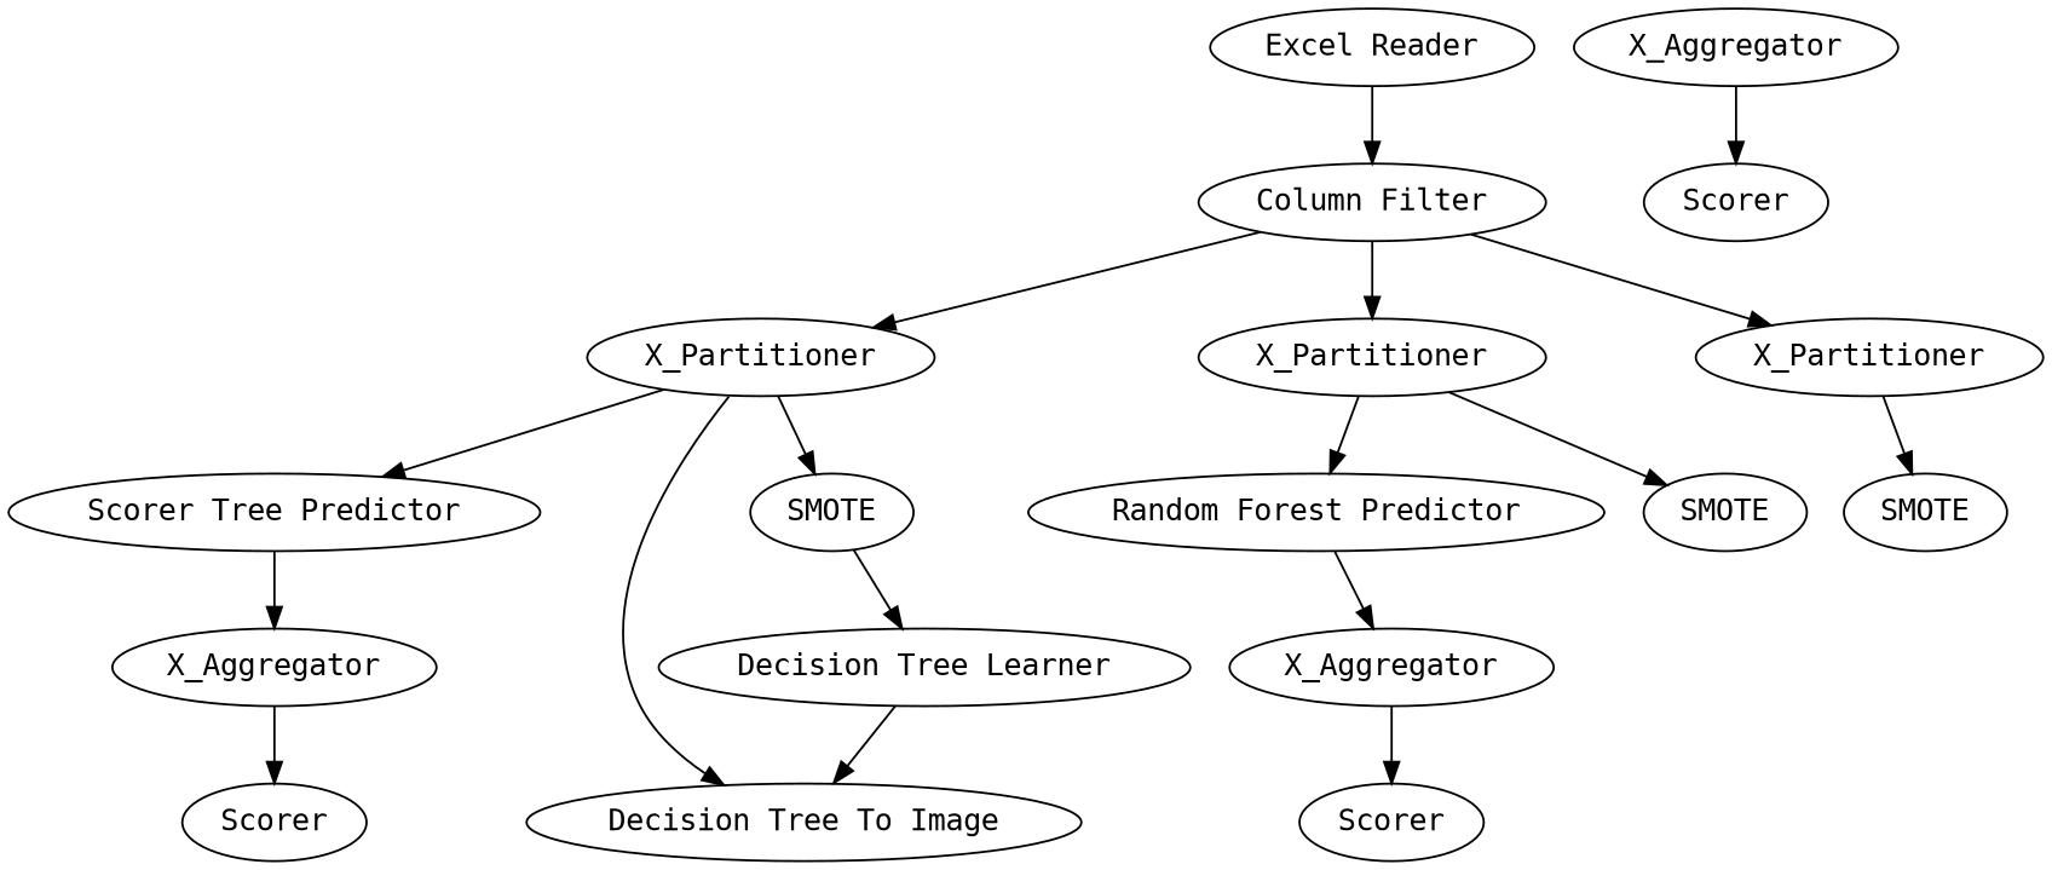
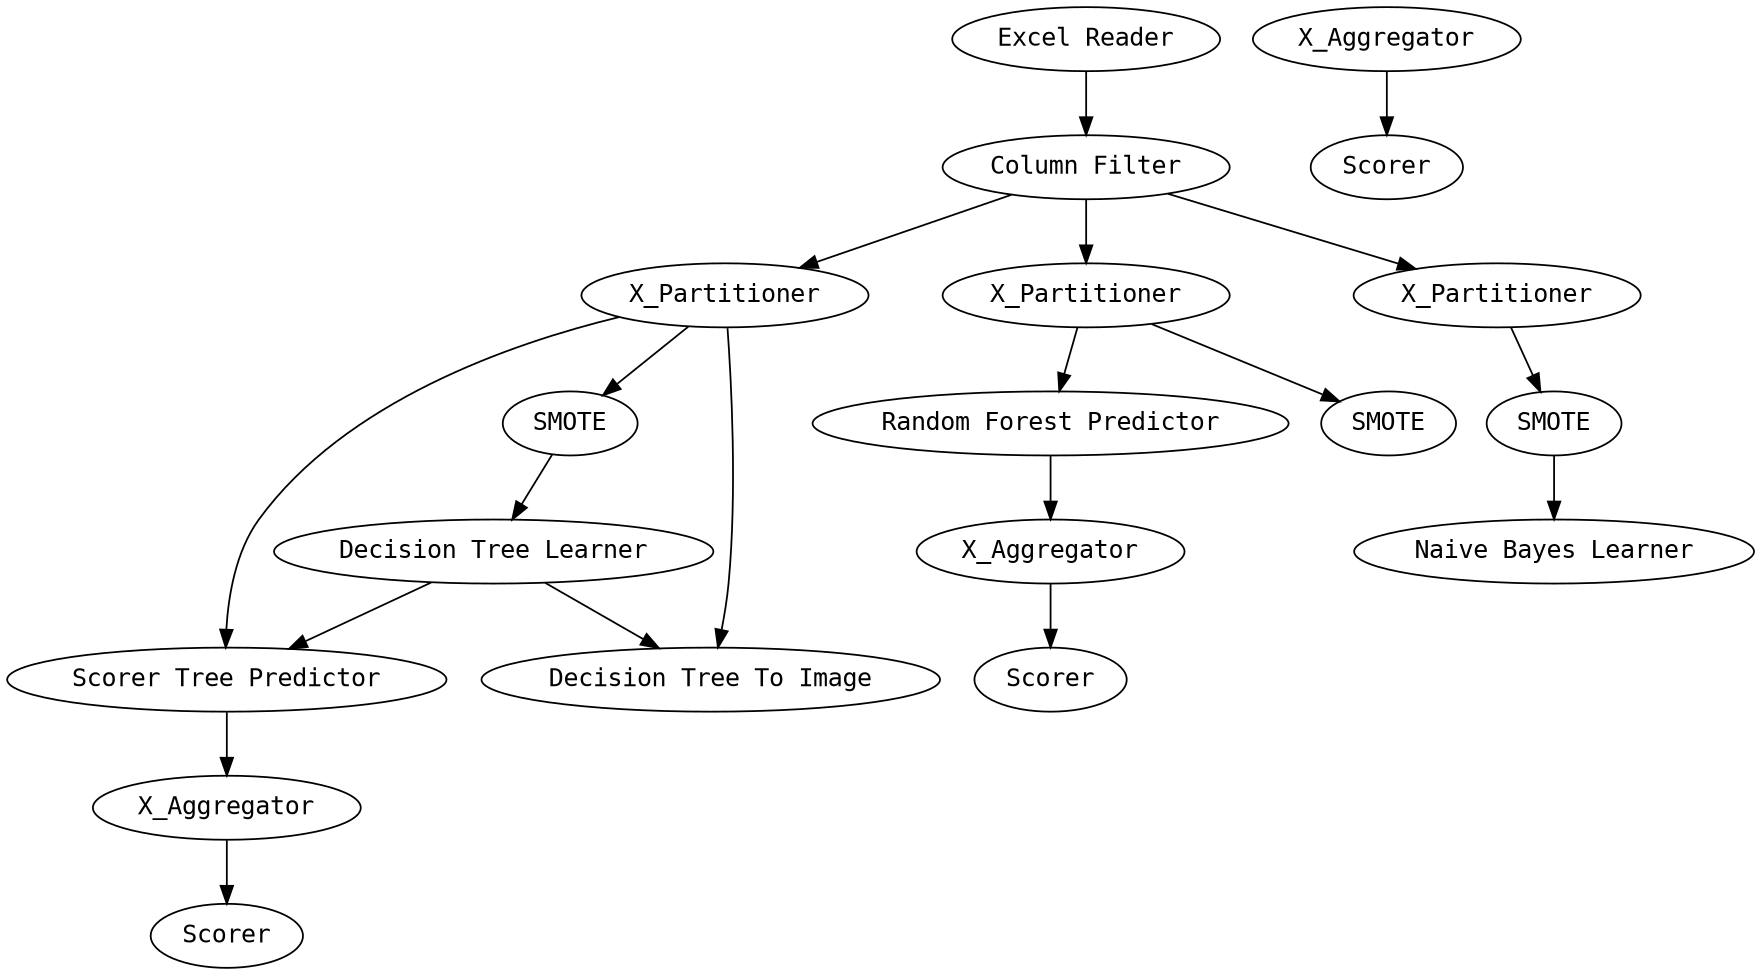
  digraph {
    fontname="DejaVu Sans Mono"
    rankdir=TB
    node [fontname="DejaVu Sans Mono"]
    edge [fontname="DejaVu Sans Mono"]
    n1 [label="Excel Reader"]
    n2 [label="Column Filter"]
    n3 [label=X_Partitioner]
    n4 [label=X_Partitioner]
    n5 [label=X_Partitioner]
    n6 [label="Scorer Tree Predictor"]
    n7 [label="Decision Tree To Image"]
    n8 [label=SMOTE]
    n9 [label="Random Forest Predictor"]
    n10 [label=SMOTE]
    n11 [label=SMOTE]
    n12 [label=X_Aggregator]
    n13 [label=Scorer]
    n14 [label="Decision Tree Learner"]
    n15 [label=X_Aggregator]
    n16 [label=Scorer]
    n17 [label=X_Aggregator]
    n18 [label=Scorer]
+   n19 [label="Naive Bayes Learner"]
    n1 -> n2
    n2 -> n3
    n2 -> n4
    n2 -> n5
    n3 -> n6
    n3 -> n7
    n3 -> n8
    n4 -> n9
    n4 -> n10
    n5 -> n11
    n6 -> n12
    n8 -> n14
    n9 -> n15
+   n11 -> n19
    n12 -> n13
+   n14 -> n6
    n14 -> n7
    n15 -> n16
    n17 -> n18
  }
